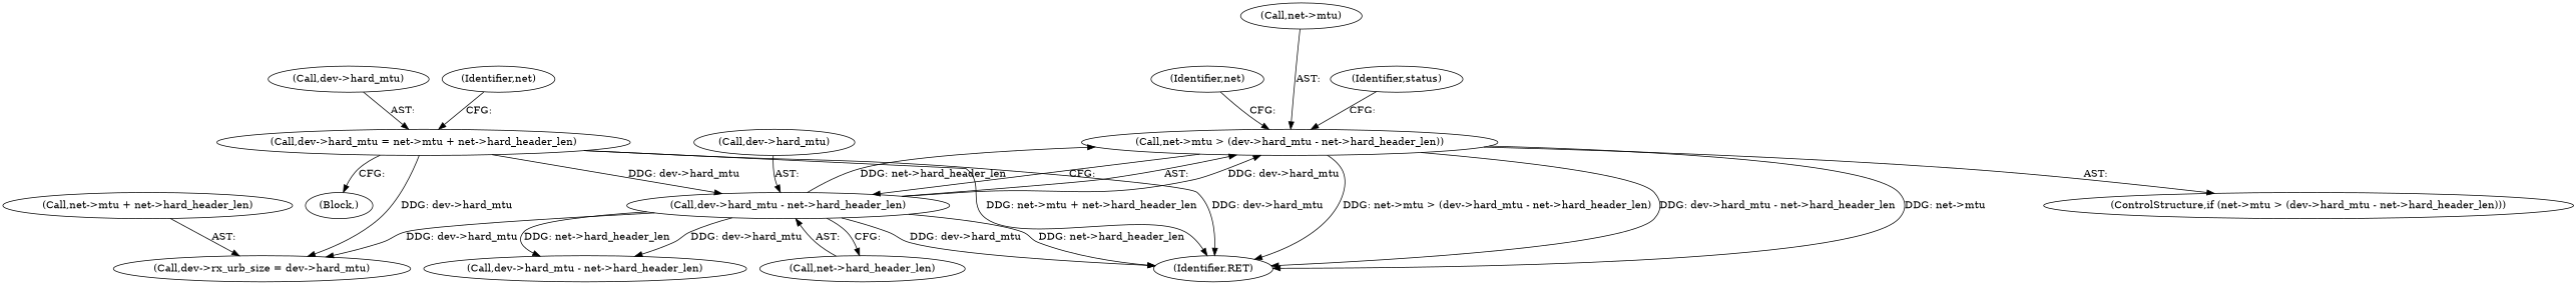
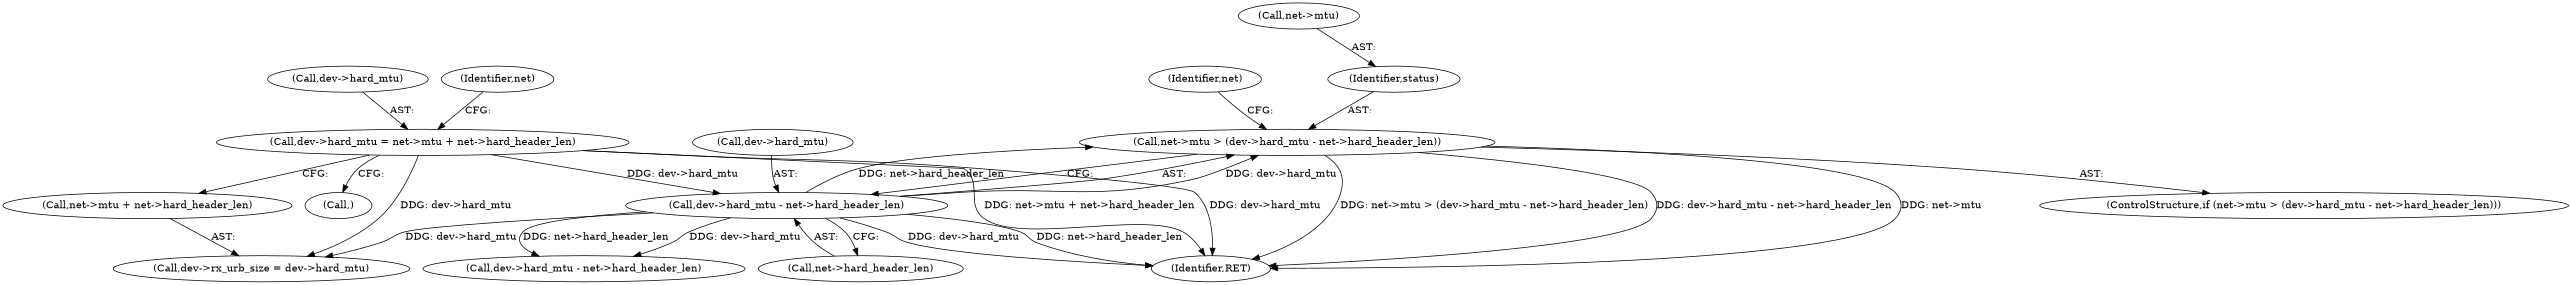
  digraph {
    n1 [label="(Call,net->mtu > (dev->hard_mtu - net->hard_header_len))"]
    n2 [label="(Call,dev->hard_mtu - net->hard_header_len)"]
    n3 [label="(ControlStructure,if (net->mtu > (dev->hard_mtu - net->hard_header_len)))"]
    n4 [label="(Identifier,RET)"]
    n5 [label="(Call,dev->rx_urb_size = dev->hard_mtu)"]
    n6 [label="(Call,dev->hard_mtu - net->hard_header_len)"]
    n7 [label="(Call,net->hard_header_len)"]
    n8 [label="(Call,dev->hard_mtu = net->mtu + net->hard_header_len)"]
    n9 [label="(Call,net->mtu + net->hard_header_len)"]
-   n10 [label="(Block,)"]
+   n10 [label="(Call,)"]
    n11 [label="(Identifier,net)"]
    n12 [label="(Call,net->mtu)"]
    n13 [label="(Identifier,status)"]
    n14 [label="(Call,dev->hard_mtu)"]
    n15 [label="(Identifier,net)"]
    n16 [label="(Call,dev->hard_mtu)"]
    n1 -> n2 [label="CFG: "]
    n1 -> n3 [label="AST: "]
    n1 -> n4 [label="DDG: net->mtu > (dev->hard_mtu - net->hard_header_len)"]
    n1 -> n4 [label="DDG: dev->hard_mtu - net->hard_header_len"]
    n1 -> n4 [label="DDG: net->mtu"]
    n2 -> n1 [label="AST: "]
    n2 -> n1 [label="DDG: dev->hard_mtu"]
    n2 -> n1 [label="DDG: net->hard_header_len"]
    n2 -> n4 [label="DDG: dev->hard_mtu"]
    n2 -> n4 [label="DDG: net->hard_header_len"]
    n2 -> n5 [label="DDG: dev->hard_mtu"]
    n2 -> n6 [label="DDG: dev->hard_mtu"]
    n2 -> n6 [label="DDG: net->hard_header_len"]
    n2 -> n7 [label="CFG: "]
    n7 -> n2 [label="AST: "]
    n8 -> n2 [label="DDG: dev->hard_mtu"]
    n8 -> n4 [label="DDG: net->mtu + net->hard_header_len"]
    n8 -> n4 [label="DDG: dev->hard_mtu"]
    n8 -> n5 [label="DDG: dev->hard_mtu"]
+   n8 -> n9 [label="CFG: "]
    n8 -> n10 [label="CFG: "]
    n9 -> n5 [label="AST: "]
    n11 -> n1 [label="CFG: "]
-   n12 -> n1 [label="AST: "]
-   n13 -> n1 [label="CFG: "]
+   n12 -> n13 [label="AST: "]
+   n13 -> n1 [label="AST: "]
    n14 -> n2 [label="AST: "]
    n15 -> n8 [label="CFG: "]
    n16 -> n8 [label="AST: "]
  }
